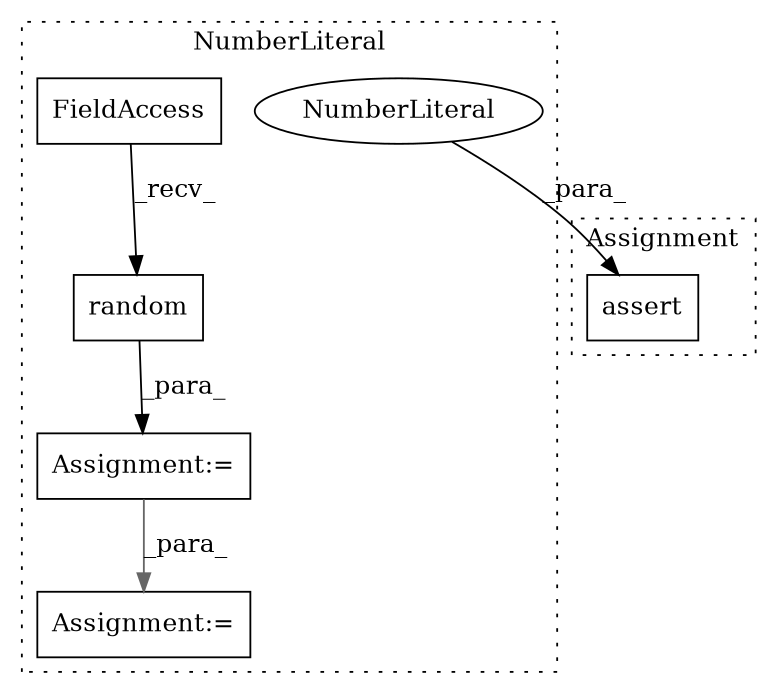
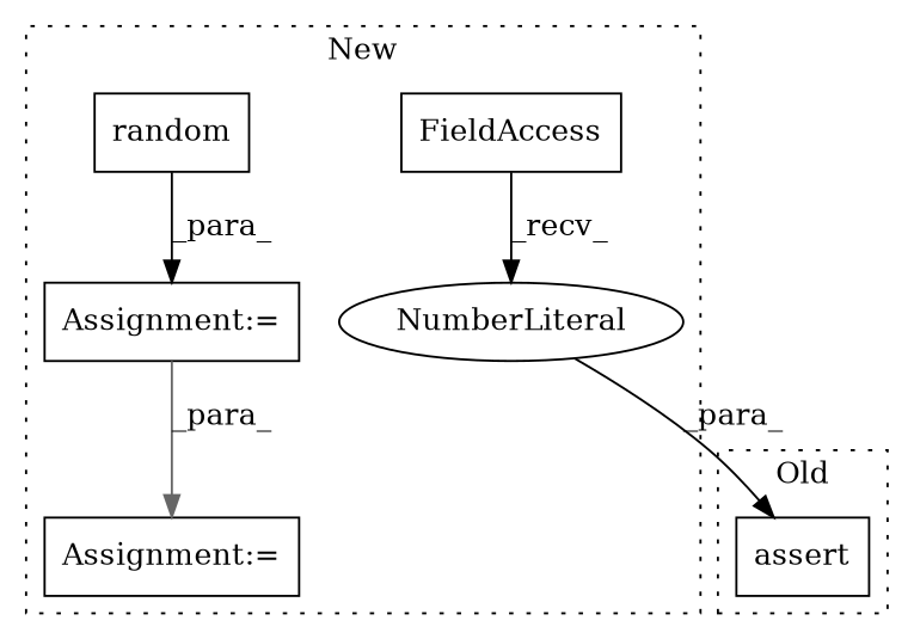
  digraph {
    node [a=7 l=1 shape=box]
    edge [color=black]
    n1 [a=32 l="7,1" label=random s="12041,12059"]
    n2 [a=22 l=12 label=FieldAccess s=12028]
    n3 [label="Assignment:=" s=12238]
    n4 [label="Assignment:=" s=12013]
    n5 [a=34 l=3 label=NumberLiteral s=12052 shape=ellipse]
    n6 [a=6 l=7 label=assert s=11799]
    subgraph cluster_1 {
-     label=NumberLiteral
+     label=New
      style=dotted
      n1
      n2
      n3
      n4
      n5
    }
    subgraph cluster_2 {
-     label=Assignment
+     label=Old
      style=dotted
      n6
    }
    n1 -> n4 [label=_para_]
-   n2 -> n1 [label=_recv_]
+   n2 -> n5 [label=_recv_]
    n4 -> n3 [color=gray40 label=_para_]
    n5 -> n6 [label=_para_]
  }
